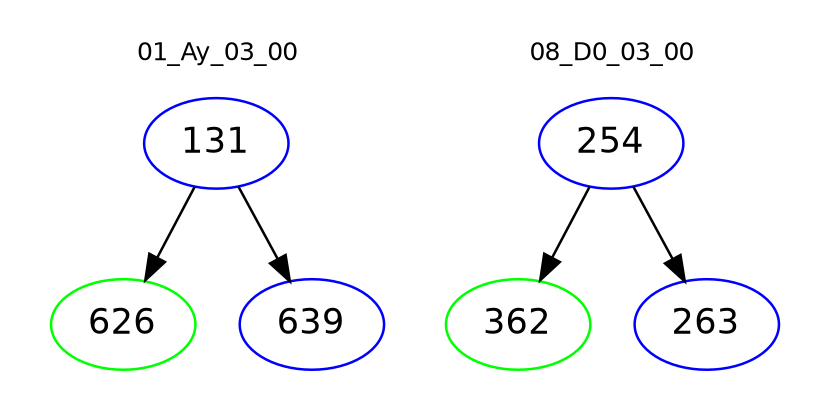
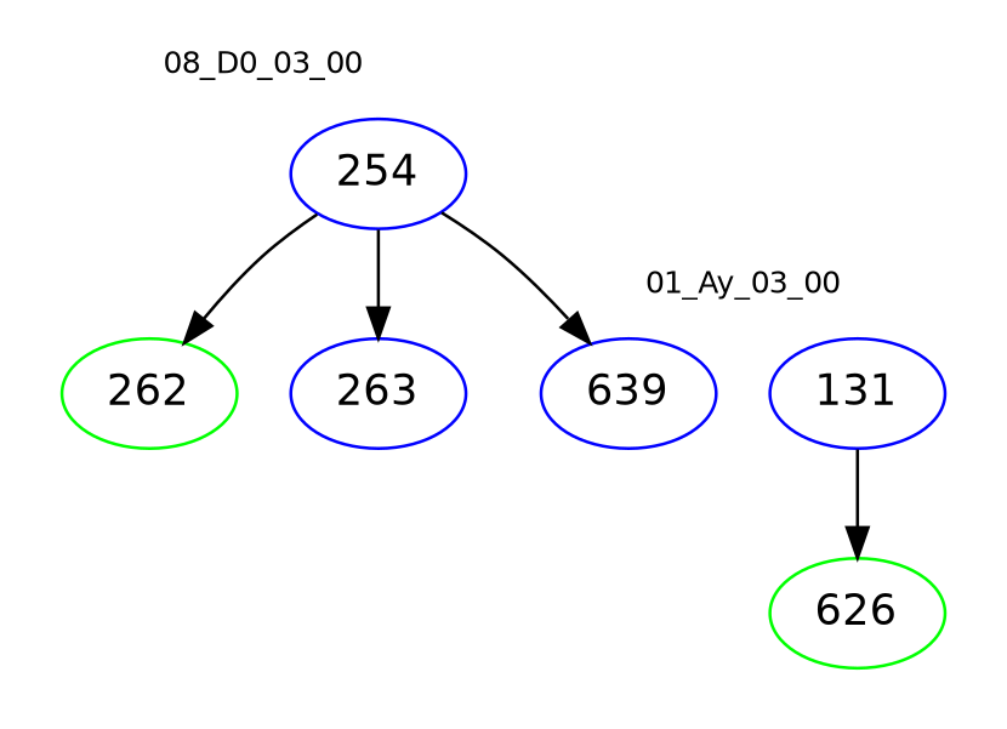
  digraph {
    fontname="DejaVu Sans"
    node [color=blue fontname="DejaVu Sans"]
    edge [color=black fontname="DejaVu Sans"]
    n1 [label=131]
    n2 [color=green label=626]
    n3 [label=639]
    n4 [label=254]
-   n5 [color=green label=362]
+   n5 [color=green label=262]
    n6 [label=263]
    subgraph cluster_1 {
      color=white
      fontsize=10
      label="01_Ay_03_00"
      n1
      n2
      n3
    }
    subgraph cluster_2 {
      color=white
      fontsize=10
      label="08_D0_03_00"
      n4
      n5
      n6
    }
    n1 -> n2
-   n1 -> n3
+   n4 -> n3
    n4 -> n5
    n4 -> n6
  }
